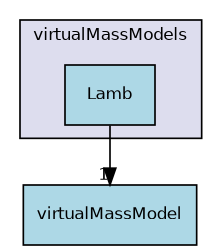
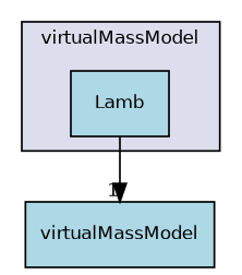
  digraph {
    compound=true
    node [fillcolor=lightblue fontname=Helvetica fontsize=10 shape=box style=filled]
    n1 [label=Lamb pencolor=black]
    n2 [label=virtualMassModel]
    subgraph cluster_1 {
      bgcolor="#ddddee"
      fontname=Helvetica
      fontsize=10
-     label=virtualMassModels
+     label=virtualMassModel
      pencolor=black
      n1
    }
    n1 -> n2 [headlabel=1 labeldistance=1.5 labelfontname=Helvetica labelfontsize=10]
  }
